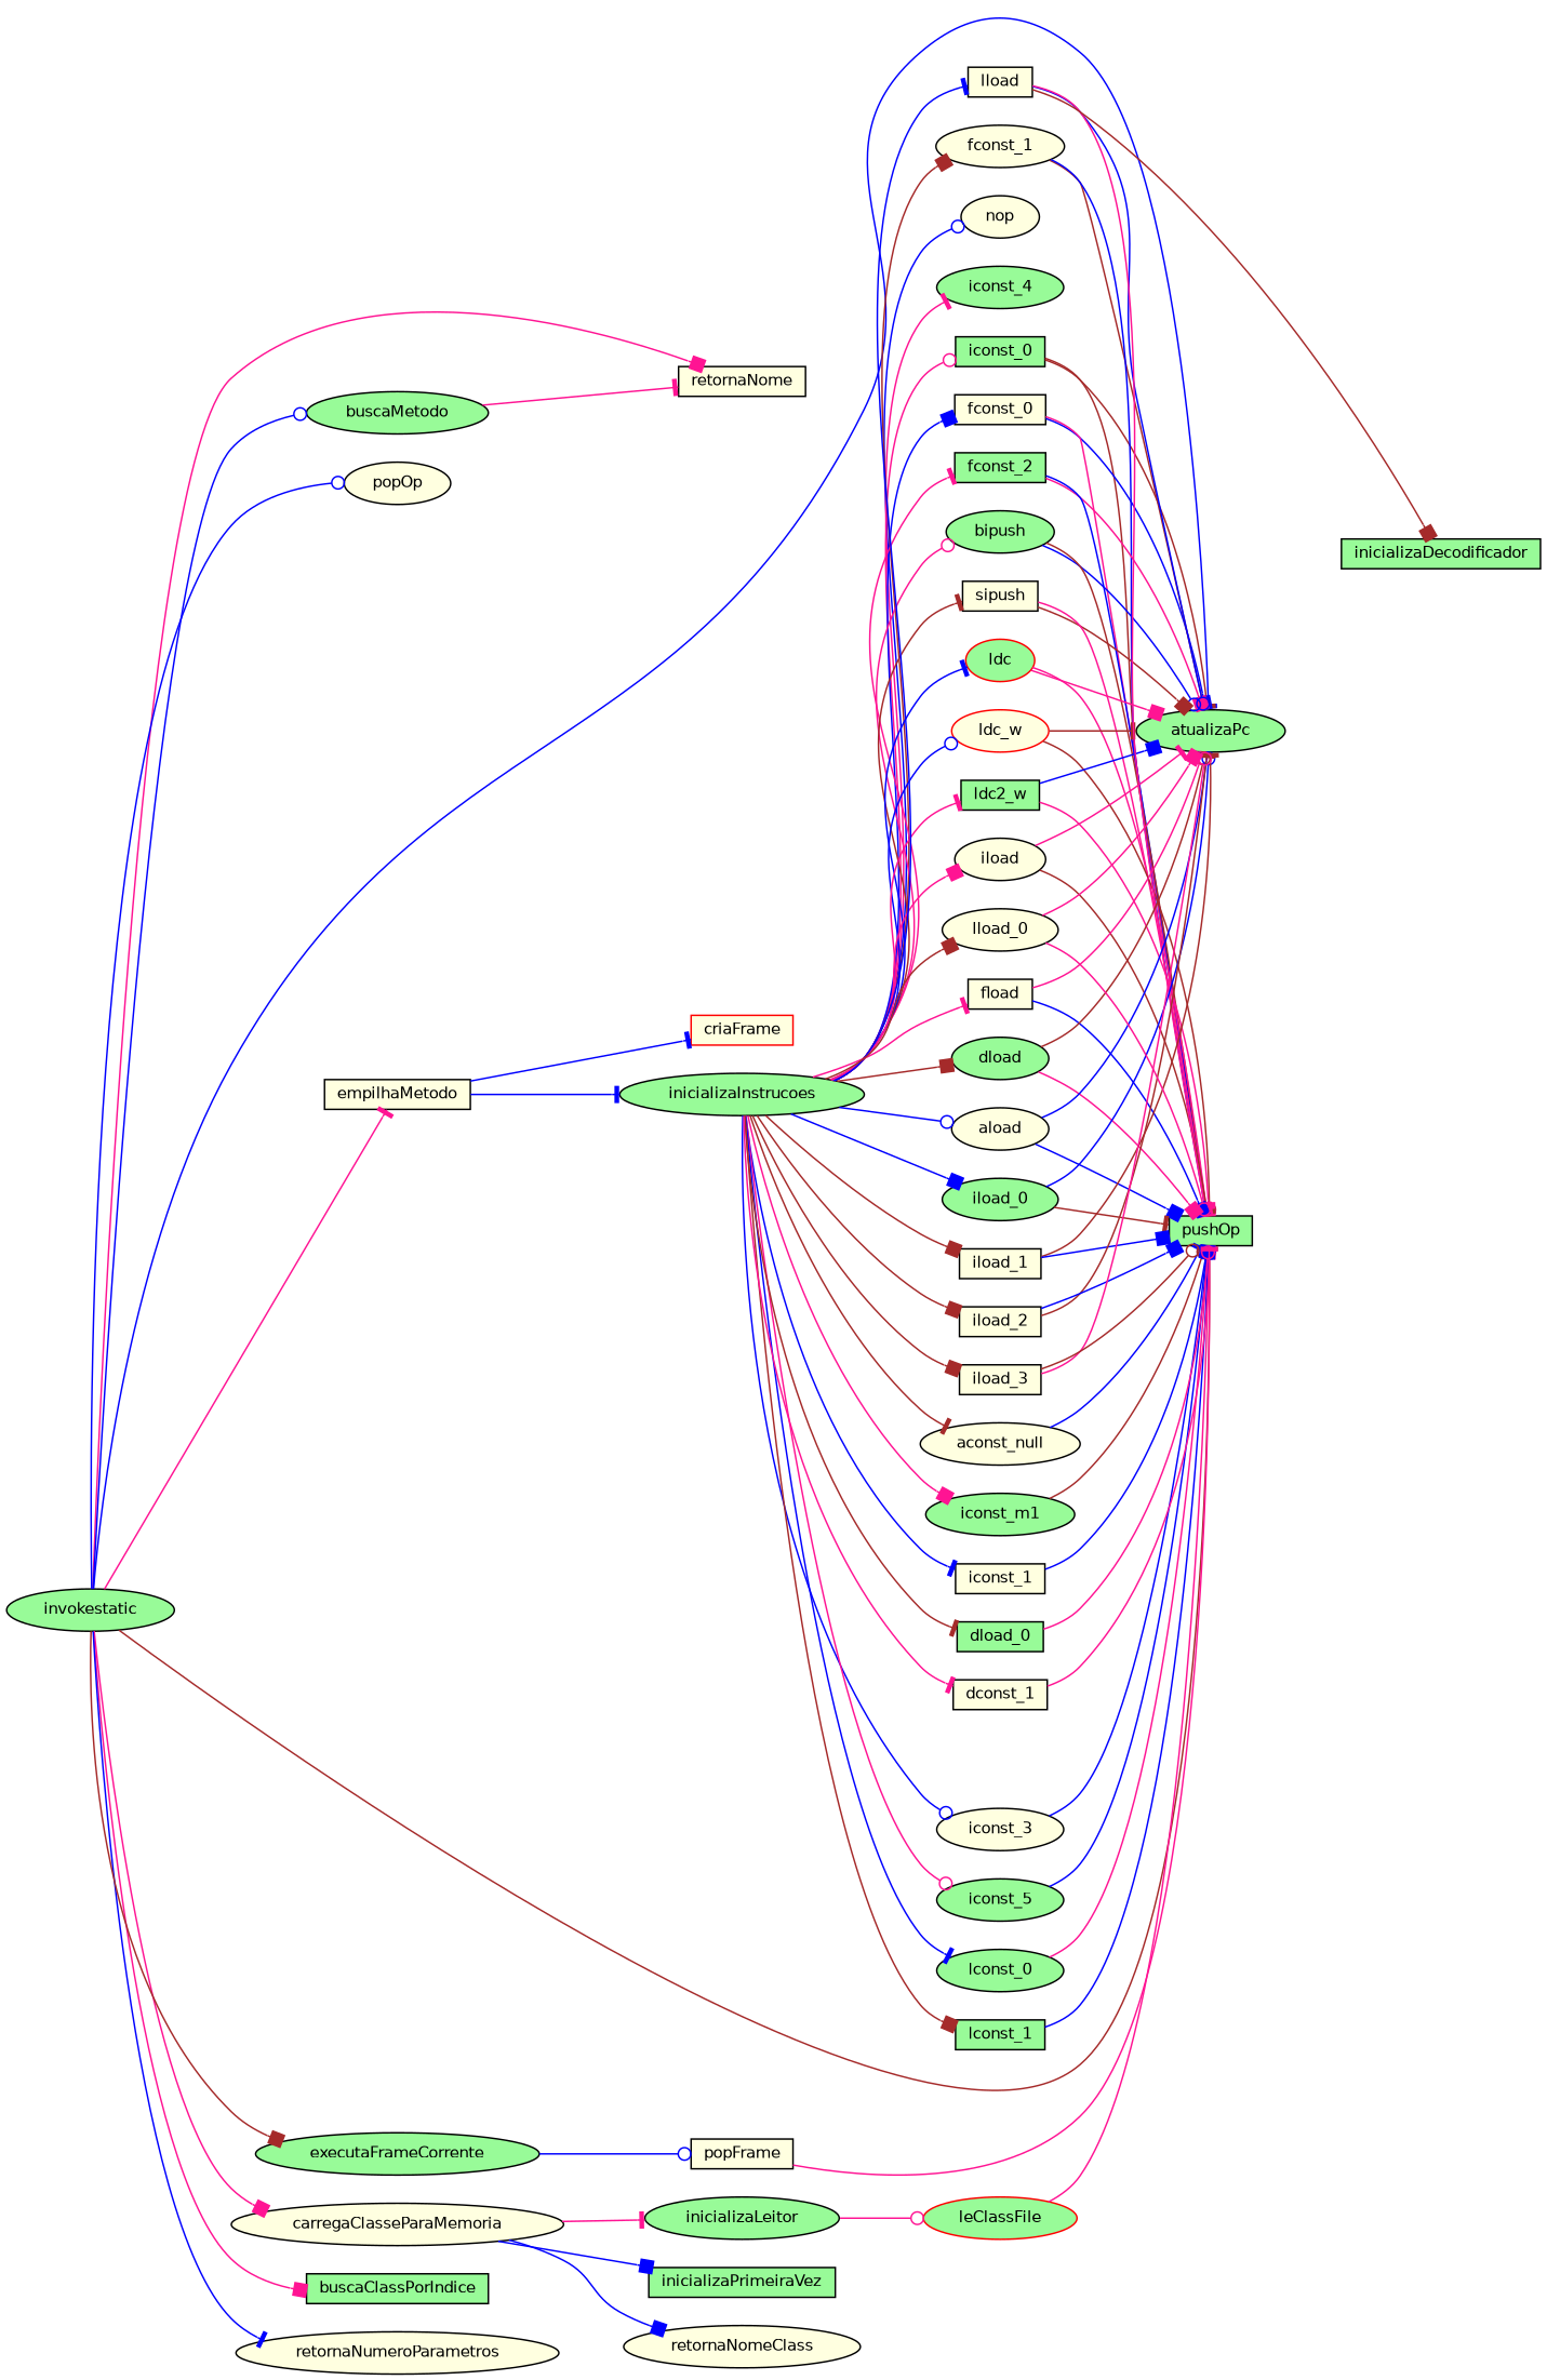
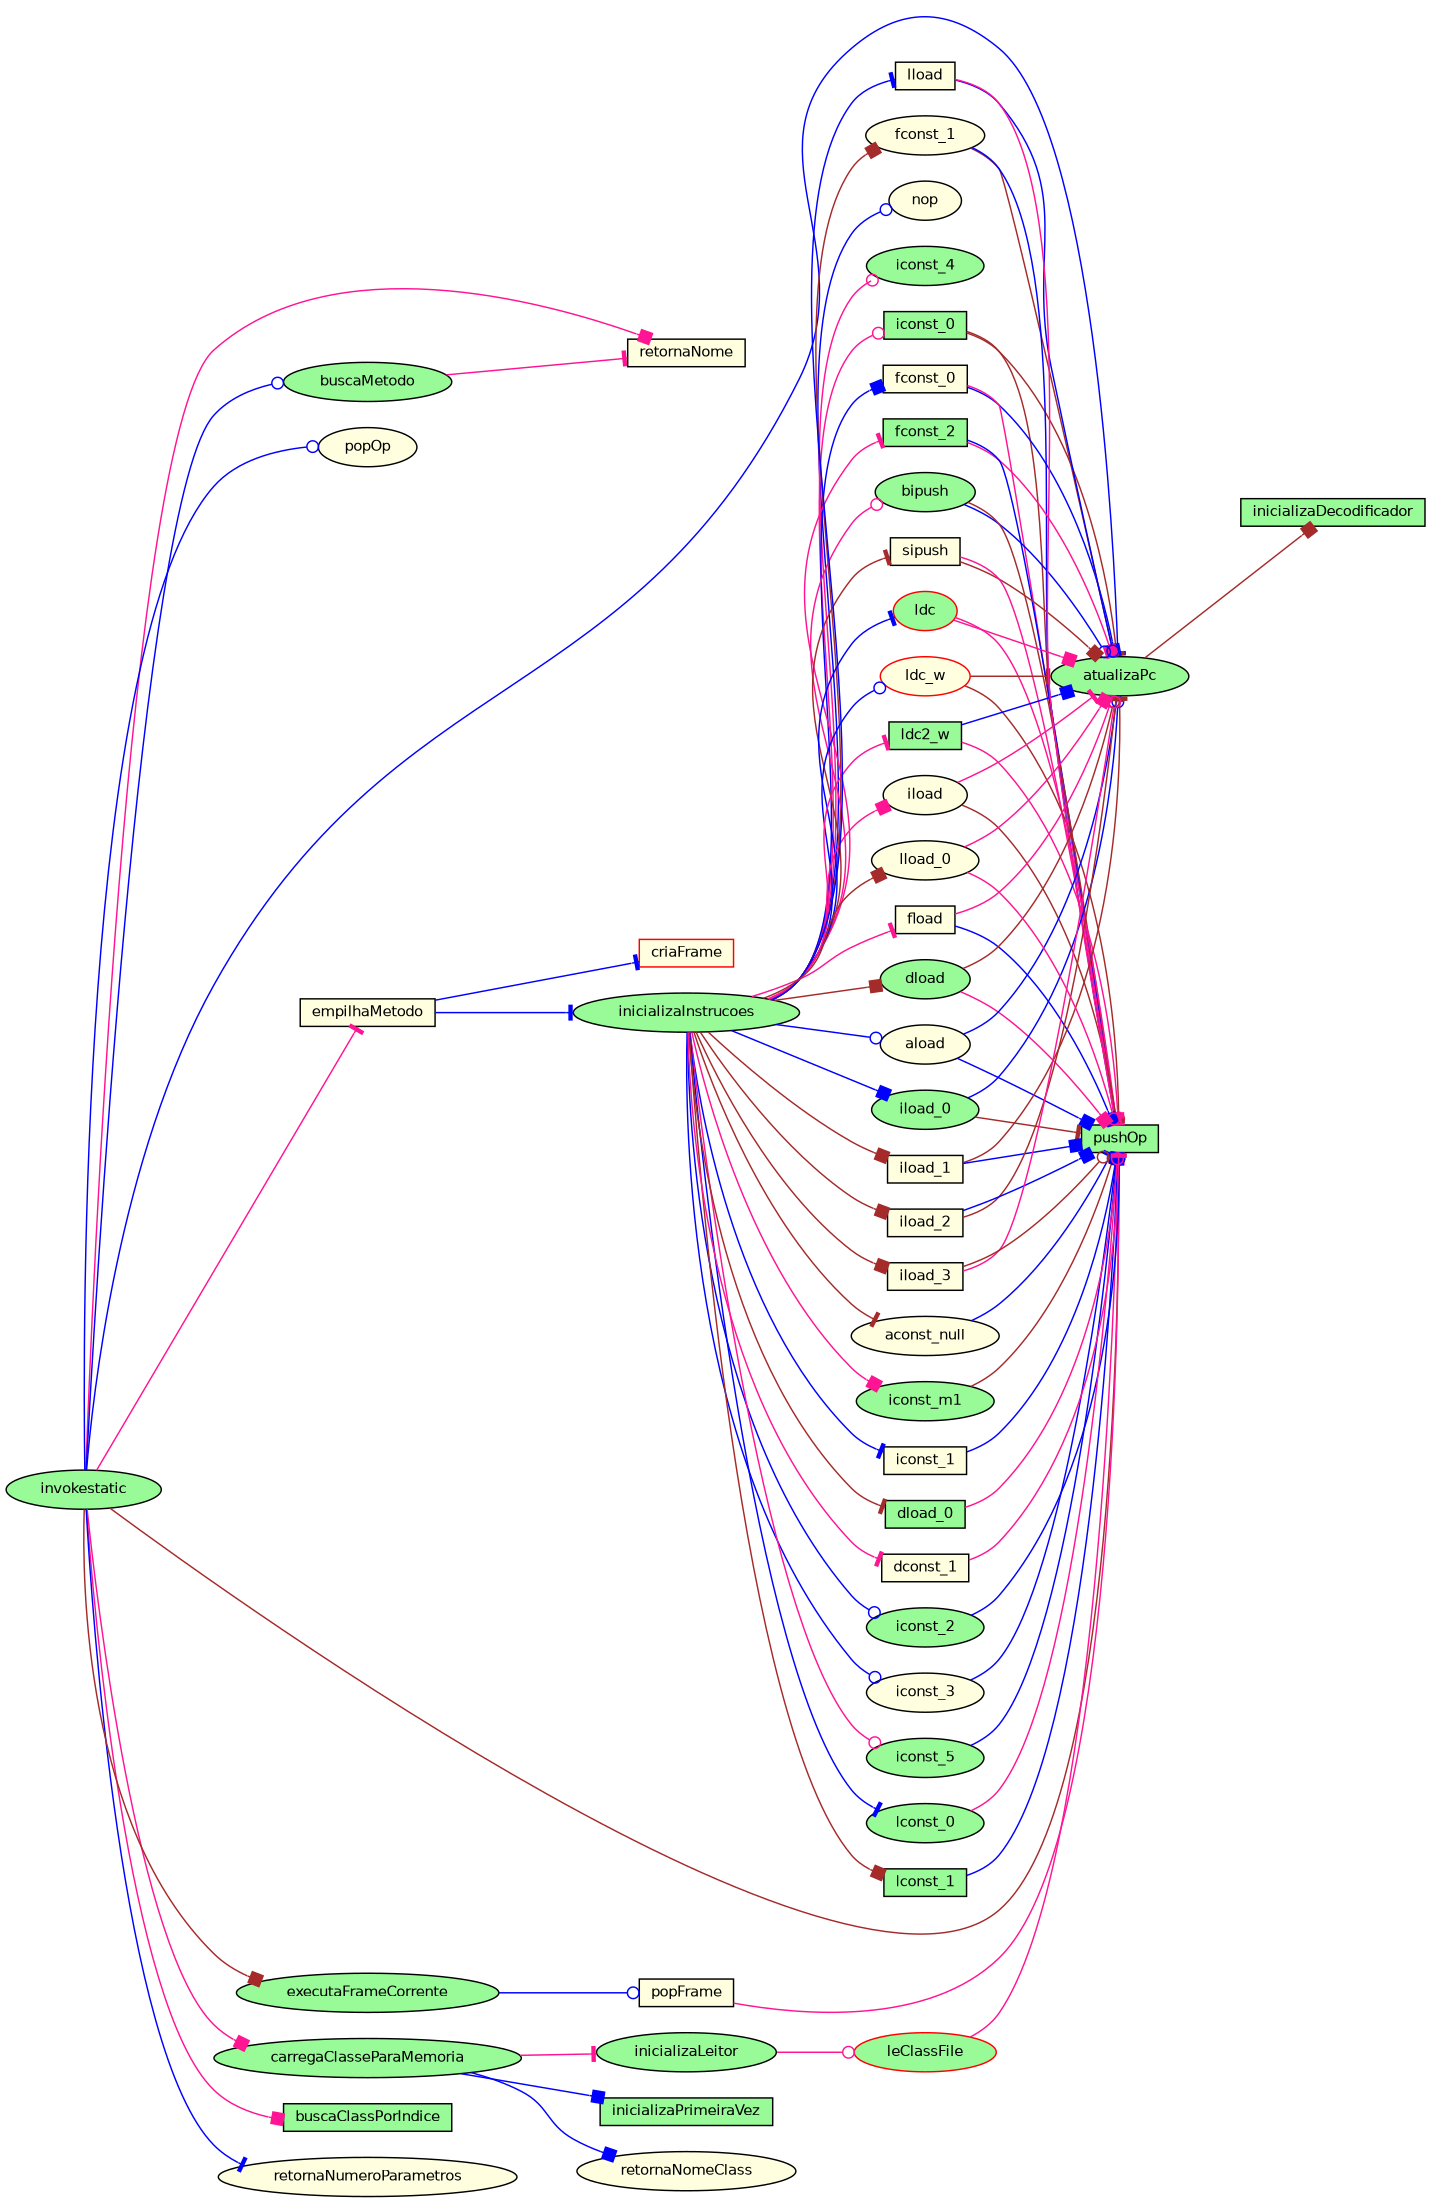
  digraph {
    rankdir=LR
    node [color=black fillcolor=palegreen fontname=Helvetica fontsize=10 shape=ellipse style=filled]
    edge [arrowhead=tee color=blue fontname=Helvetica fontsize=10 labelfontname=Helvetica labelfontsize=10 style=solid]
    n1 [fontcolor=black height=0.2 label=invokestatic width=0.4]
    n2 [fillcolor=lightyellow height=0.2 label=retornaNome shape=box width=0.4]
    n3 [fillcolor=lightyellow height=0.2 label=popOp width=0.4]
    n4 [height=0.2 label=atualizaPc width=0.4]
    n5 [height=0.2 label=pushOp shape=box width=0.4]
-   n6 [fillcolor=lightyellow height=0.2 label=carregaClasseParaMemoria width=0.4]
+   n6 [height=0.2 label=carregaClasseParaMemoria width=0.4]
    n7 [height=0.2 label=buscaClassPorIndice shape=box width=0.4]
    n8 [height=0.2 label=buscaMetodo width=0.4]
    n9 [fillcolor=lightyellow height=0.2 label=retornaNumeroParametros width=0.4]
    n10 [fillcolor=lightyellow height=0.2 label=empilhaMetodo shape=box width=0.4]
    n11 [height=0.2 label=executaFrameCorrente width=0.4]
    n12 [height=0.2 label=inicializaDecodificador shape=box width=0.4]
    n13 [height=0.2 label=inicializaPrimeiraVez shape=box width=0.4]
    n14 [fillcolor=lightyellow height=0.2 label=retornaNomeClass width=0.4]
    n15 [height=0.2 label=inicializaLeitor width=0.4]
    n16 [height=0.2 label=inicializaInstrucoes width=0.4]
    n17 [color=red fillcolor=lightyellow height=0.2 label=criaFrame shape=box width=0.4]
    n18 [fillcolor=lightyellow height=0.2 label=popFrame shape=box width=0.4]
    n19 [color=red height=0.2 label=leClassFile width=0.4]
    n20 [fillcolor=lightyellow height=0.2 label=nop width=0.4]
    n21 [fillcolor=lightyellow height=0.2 label=aconst_null width=0.4]
    n22 [height=0.2 label=iconst_m1 width=0.4]
    n23 [height=0.2 label=iconst_0 shape=box width=0.4]
    n24 [fillcolor=lightyellow height=0.2 label=iconst_1 shape=box width=0.4]
+   n25 [height=0.2 label=iconst_2 width=0.4]
    n26 [fillcolor=lightyellow height=0.2 label=iconst_3 width=0.4]
    n27 [height=0.2 label=iconst_4 width=0.4]
    n28 [height=0.2 label=iconst_5 width=0.4]
    n29 [height=0.2 label=lconst_0 width=0.4]
    n30 [height=0.2 label=lconst_1 shape=box width=0.4]
    n31 [fillcolor=lightyellow height=0.2 label=fconst_0 shape=box width=0.4]
    n32 [fillcolor=lightyellow height=0.2 label=fconst_1 width=0.4]
    n33 [height=0.2 label=fconst_2 shape=box width=0.4]
    n34 [height=0.2 label=dload_0 shape=box width=0.4]
    n35 [fillcolor=lightyellow height=0.2 label=dconst_1 shape=box width=0.4]
    n36 [height=0.2 label=bipush width=0.4]
    n37 [fillcolor=lightyellow height=0.2 label=sipush shape=box width=0.4]
    n38 [color=red height=0.2 label=ldc width=0.4]
    n39 [color=red fillcolor=lightyellow height=0.2 label=ldc_w width=0.4]
    n40 [height=0.2 label=ldc2_w shape=box width=0.4]
    n41 [fillcolor=lightyellow height=0.2 label=iload width=0.4]
    n42 [fillcolor=lightyellow height=0.2 label=lload shape=box width=0.4]
    n43 [fillcolor=lightyellow height=0.2 label=fload shape=box width=0.4]
    n44 [height=0.2 label=dload width=0.4]
    n45 [fillcolor=lightyellow height=0.2 label=aload width=0.4]
    n46 [height=0.2 label=iload_0 width=0.4]
    n47 [fillcolor=lightyellow height=0.2 label=iload_1 shape=box width=0.4]
    n48 [fillcolor=lightyellow height=0.2 label=iload_2 shape=box width=0.4]
    n49 [fillcolor=lightyellow height=0.2 label=iload_3 shape=box width=0.4]
    n50 [fillcolor=lightyellow height=0.2 label=lload_0 width=0.4]
    n1 -> n2 [arrowhead=box color=deeppink]
    n1 -> n3 [arrowhead=odot]
    n1 -> n4
    n1 -> n5 [color=brown]
    n1 -> n6 [arrowhead=box color=deeppink]
    n1 -> n7 [arrowhead=box color=deeppink]
    n1 -> n8 [arrowhead=odot]
    n1 -> n9
    n1 -> n10 [color=deeppink]
    n1 -> n11 [arrowhead=box color=brown]
-   n42 -> n12 [arrowhead=box color=brown]
+   n4 -> n12 [arrowhead=box color=brown]
    n6 -> n13 [arrowhead=box]
    n6 -> n14 [arrowhead=box]
    n6 -> n15 [color=deeppink]
    n8 -> n2 [color=deeppink]
    n10 -> n16
    n10 -> n17
    n11 -> n18 [arrowhead=odot]
    n15 -> n19 [arrowhead=odot color=deeppink]
    n16 -> n20 [arrowhead=odot]
    n16 -> n21 [color=brown]
    n16 -> n22 [arrowhead=box color=deeppink]
    n16 -> n23 [arrowhead=odot color=deeppink]
    n16 -> n24
+   n16 -> n25 [arrowhead=odot]
    n16 -> n26 [arrowhead=odot]
-   n16 -> n27 [color=deeppink]
+   n16 -> n27 [arrowhead=odot color=deeppink]
    n16 -> n28 [arrowhead=odot color=deeppink]
    n16 -> n29
    n16 -> n30 [arrowhead=box color=brown]
    n16 -> n31 [arrowhead=box]
    n16 -> n32 [arrowhead=box color=brown]
    n16 -> n33 [color=deeppink]
    n16 -> n34 [color=brown]
    n16 -> n35 [color=deeppink]
    n16 -> n36 [arrowhead=odot color=deeppink]
    n16 -> n37 [color=brown]
    n16 -> n38
    n16 -> n39 [arrowhead=odot]
    n16 -> n40 [color=deeppink]
    n16 -> n41 [arrowhead=box color=deeppink]
    n16 -> n42
    n16 -> n43 [color=deeppink]
    n16 -> n44 [arrowhead=box color=brown]
    n16 -> n45 [arrowhead=odot]
    n16 -> n46 [arrowhead=box]
    n16 -> n47 [arrowhead=box color=brown]
    n16 -> n48 [arrowhead=box color=brown]
    n16 -> n49 [arrowhead=box color=brown]
    n16 -> n50 [arrowhead=box color=brown]
    n18 -> n5 [arrowhead=odot color=deeppink]
    n19 -> n5 [arrowhead=box color=deeppink]
    n21 -> n5
    n22 -> n5 [arrowhead=odot color=brown]
    n23 -> n4 [color=brown]
    n23 -> n5 [color=brown]
    n24 -> n5 [arrowhead=box]
+   n25 -> n5 [arrowhead=odot]
    n26 -> n5
    n28 -> n5
    n29 -> n5 [arrowhead=odot color=deeppink]
    n30 -> n5 [arrowhead=box]
    n31 -> n4 [arrowhead=box]
    n31 -> n5 [arrowhead=box color=deeppink]
    n32 -> n4 [arrowhead=odot color=brown]
    n32 -> n5 [arrowhead=odot]
    n33 -> n4 [arrowhead=box color=deeppink]
    n33 -> n5
    n34 -> n5 [arrowhead=odot color=deeppink]
    n35 -> n5 [color=deeppink]
    n36 -> n4 [arrowhead=odot]
    n36 -> n5 [color=brown]
    n37 -> n4 [arrowhead=box color=brown]
    n37 -> n5 [color=deeppink]
    n38 -> n4 [arrowhead=box color=deeppink]
    n38 -> n5 [color=deeppink]
    n39 -> n4 [color=brown]
    n39 -> n5 [arrowhead=odot color=brown]
    n40 -> n4 [arrowhead=box]
    n40 -> n5 [arrowhead=box color=deeppink]
    n41 -> n4 [color=deeppink]
    n41 -> n5 [color=brown]
    n42 -> n4 [arrowhead=odot]
    n42 -> n5 [arrowhead=box color=deeppink]
    n43 -> n4 [arrowhead=odot color=deeppink]
    n43 -> n5 [arrowhead=box]
    n44 -> n4 [arrowhead=odot color=brown]
    n44 -> n5 [arrowhead=box color=deeppink]
    n45 -> n4
    n45 -> n5 [arrowhead=box]
    n46 -> n4 [arrowhead=odot]
    n46 -> n5 [color=brown]
    n47 -> n4 [color=brown]
    n47 -> n5 [arrowhead=box]
    n48 -> n4 [color=brown]
    n48 -> n5 [arrowhead=box]
    n49 -> n4 [arrowhead=odot color=deeppink]
    n49 -> n5 [arrowhead=odot color=brown]
    n50 -> n4 [arrowhead=box color=deeppink]
    n50 -> n5 [arrowhead=odot color=deeppink]
  }
